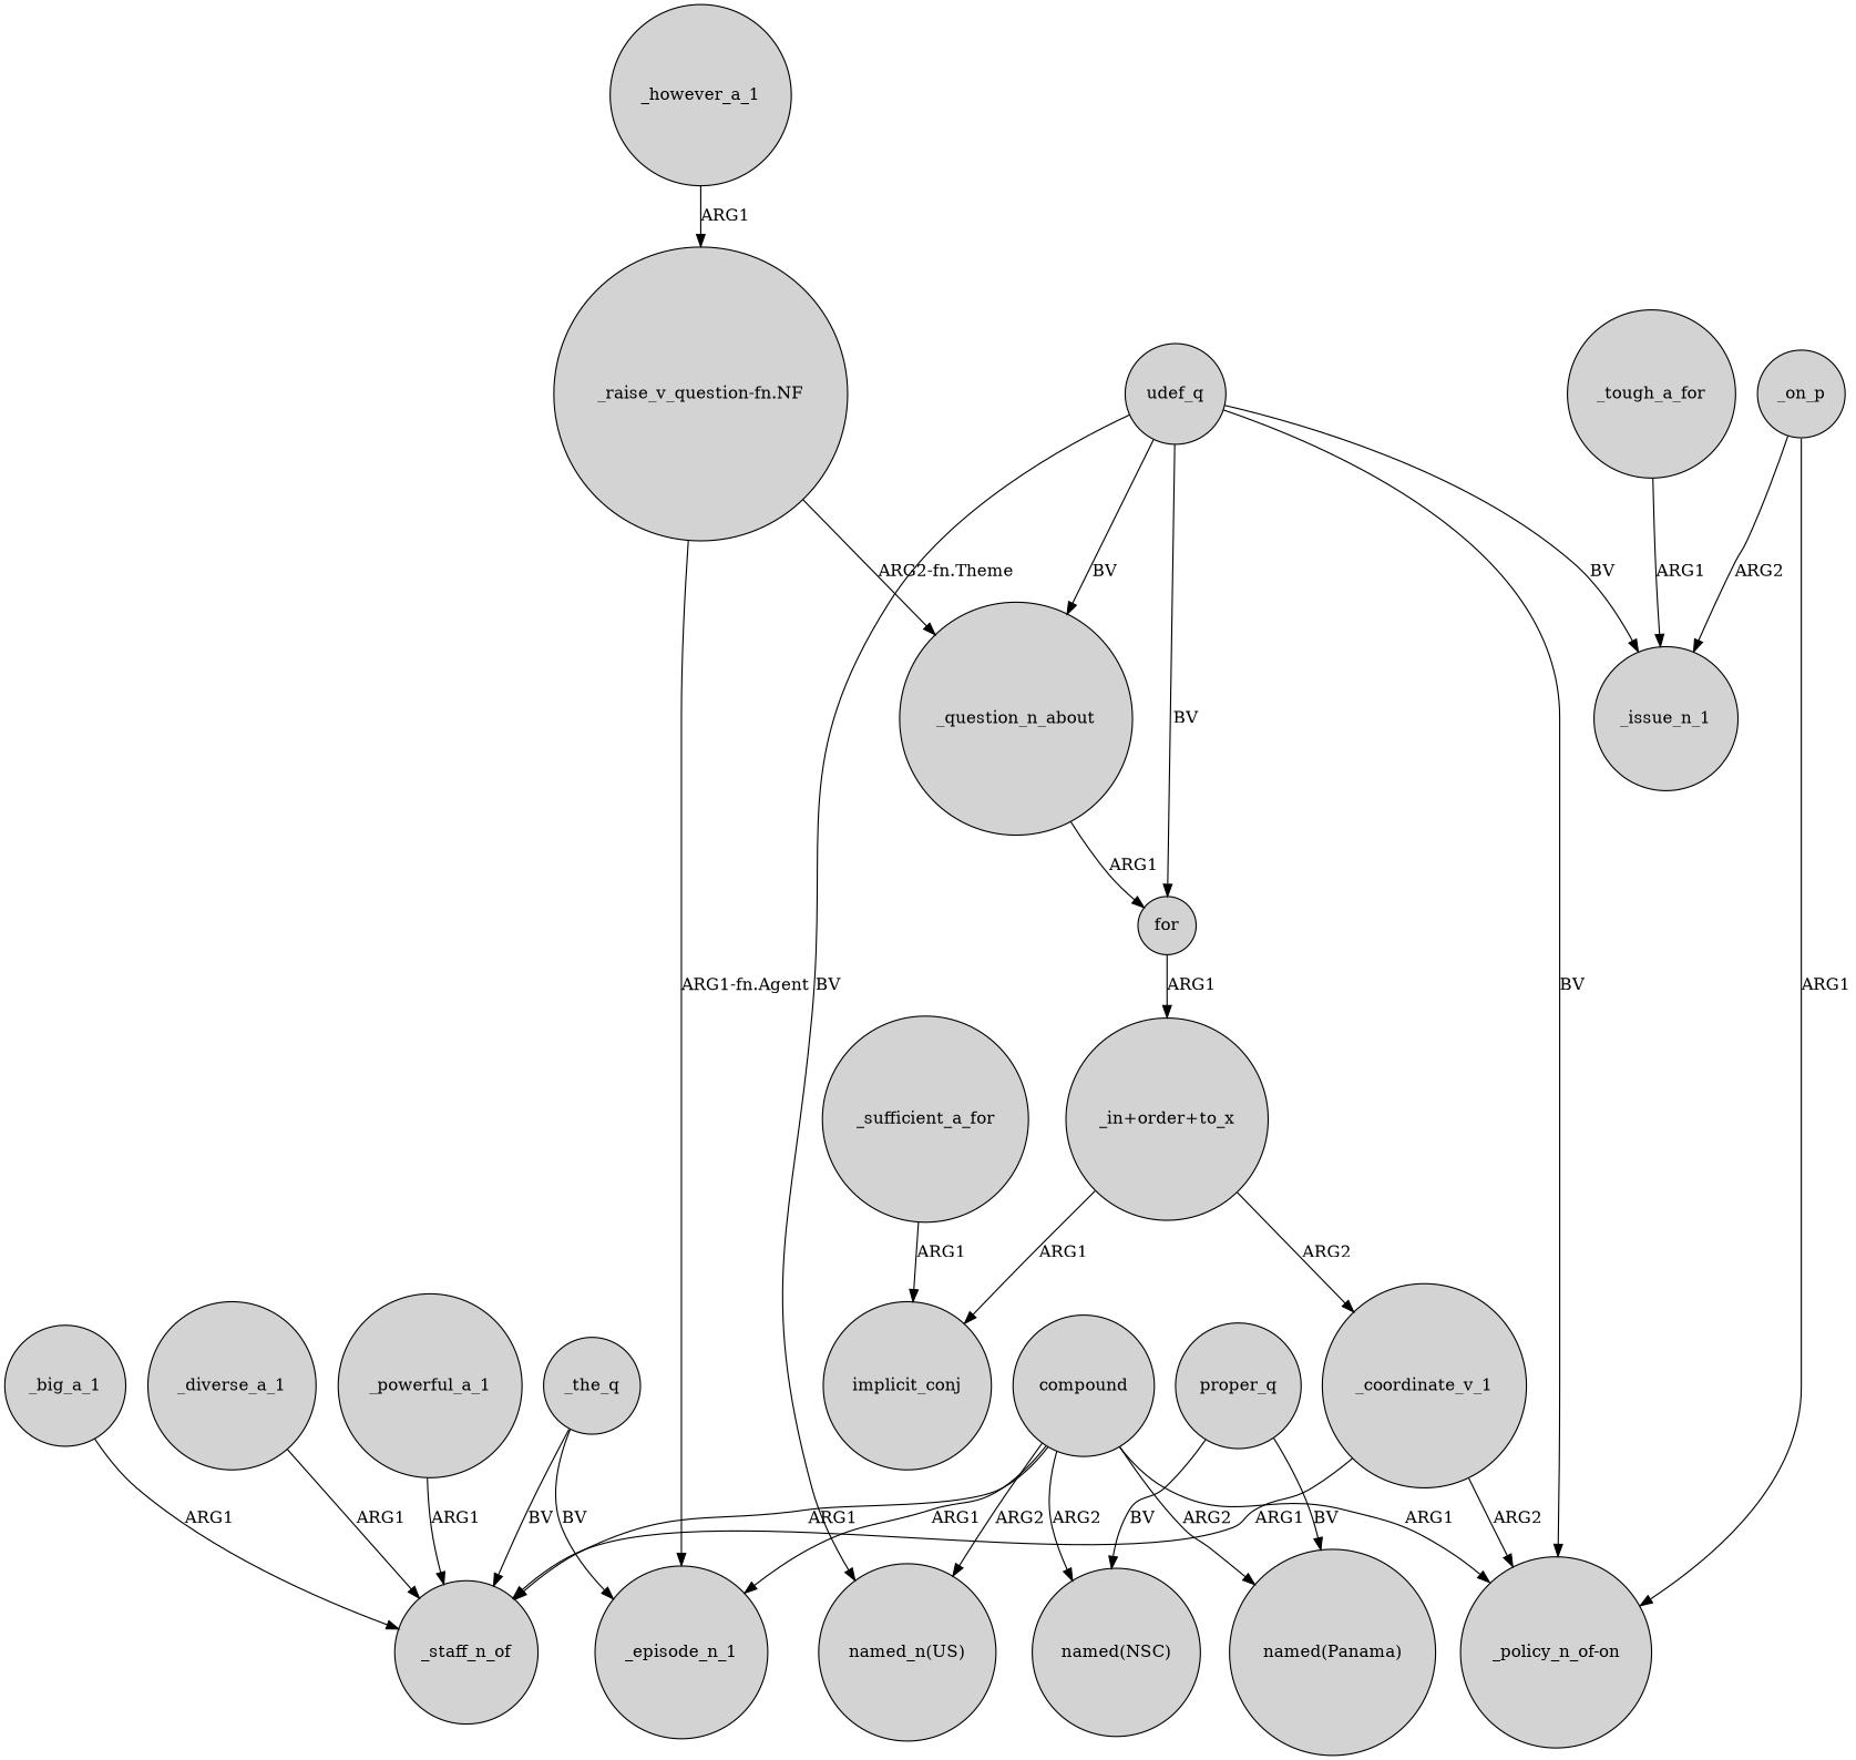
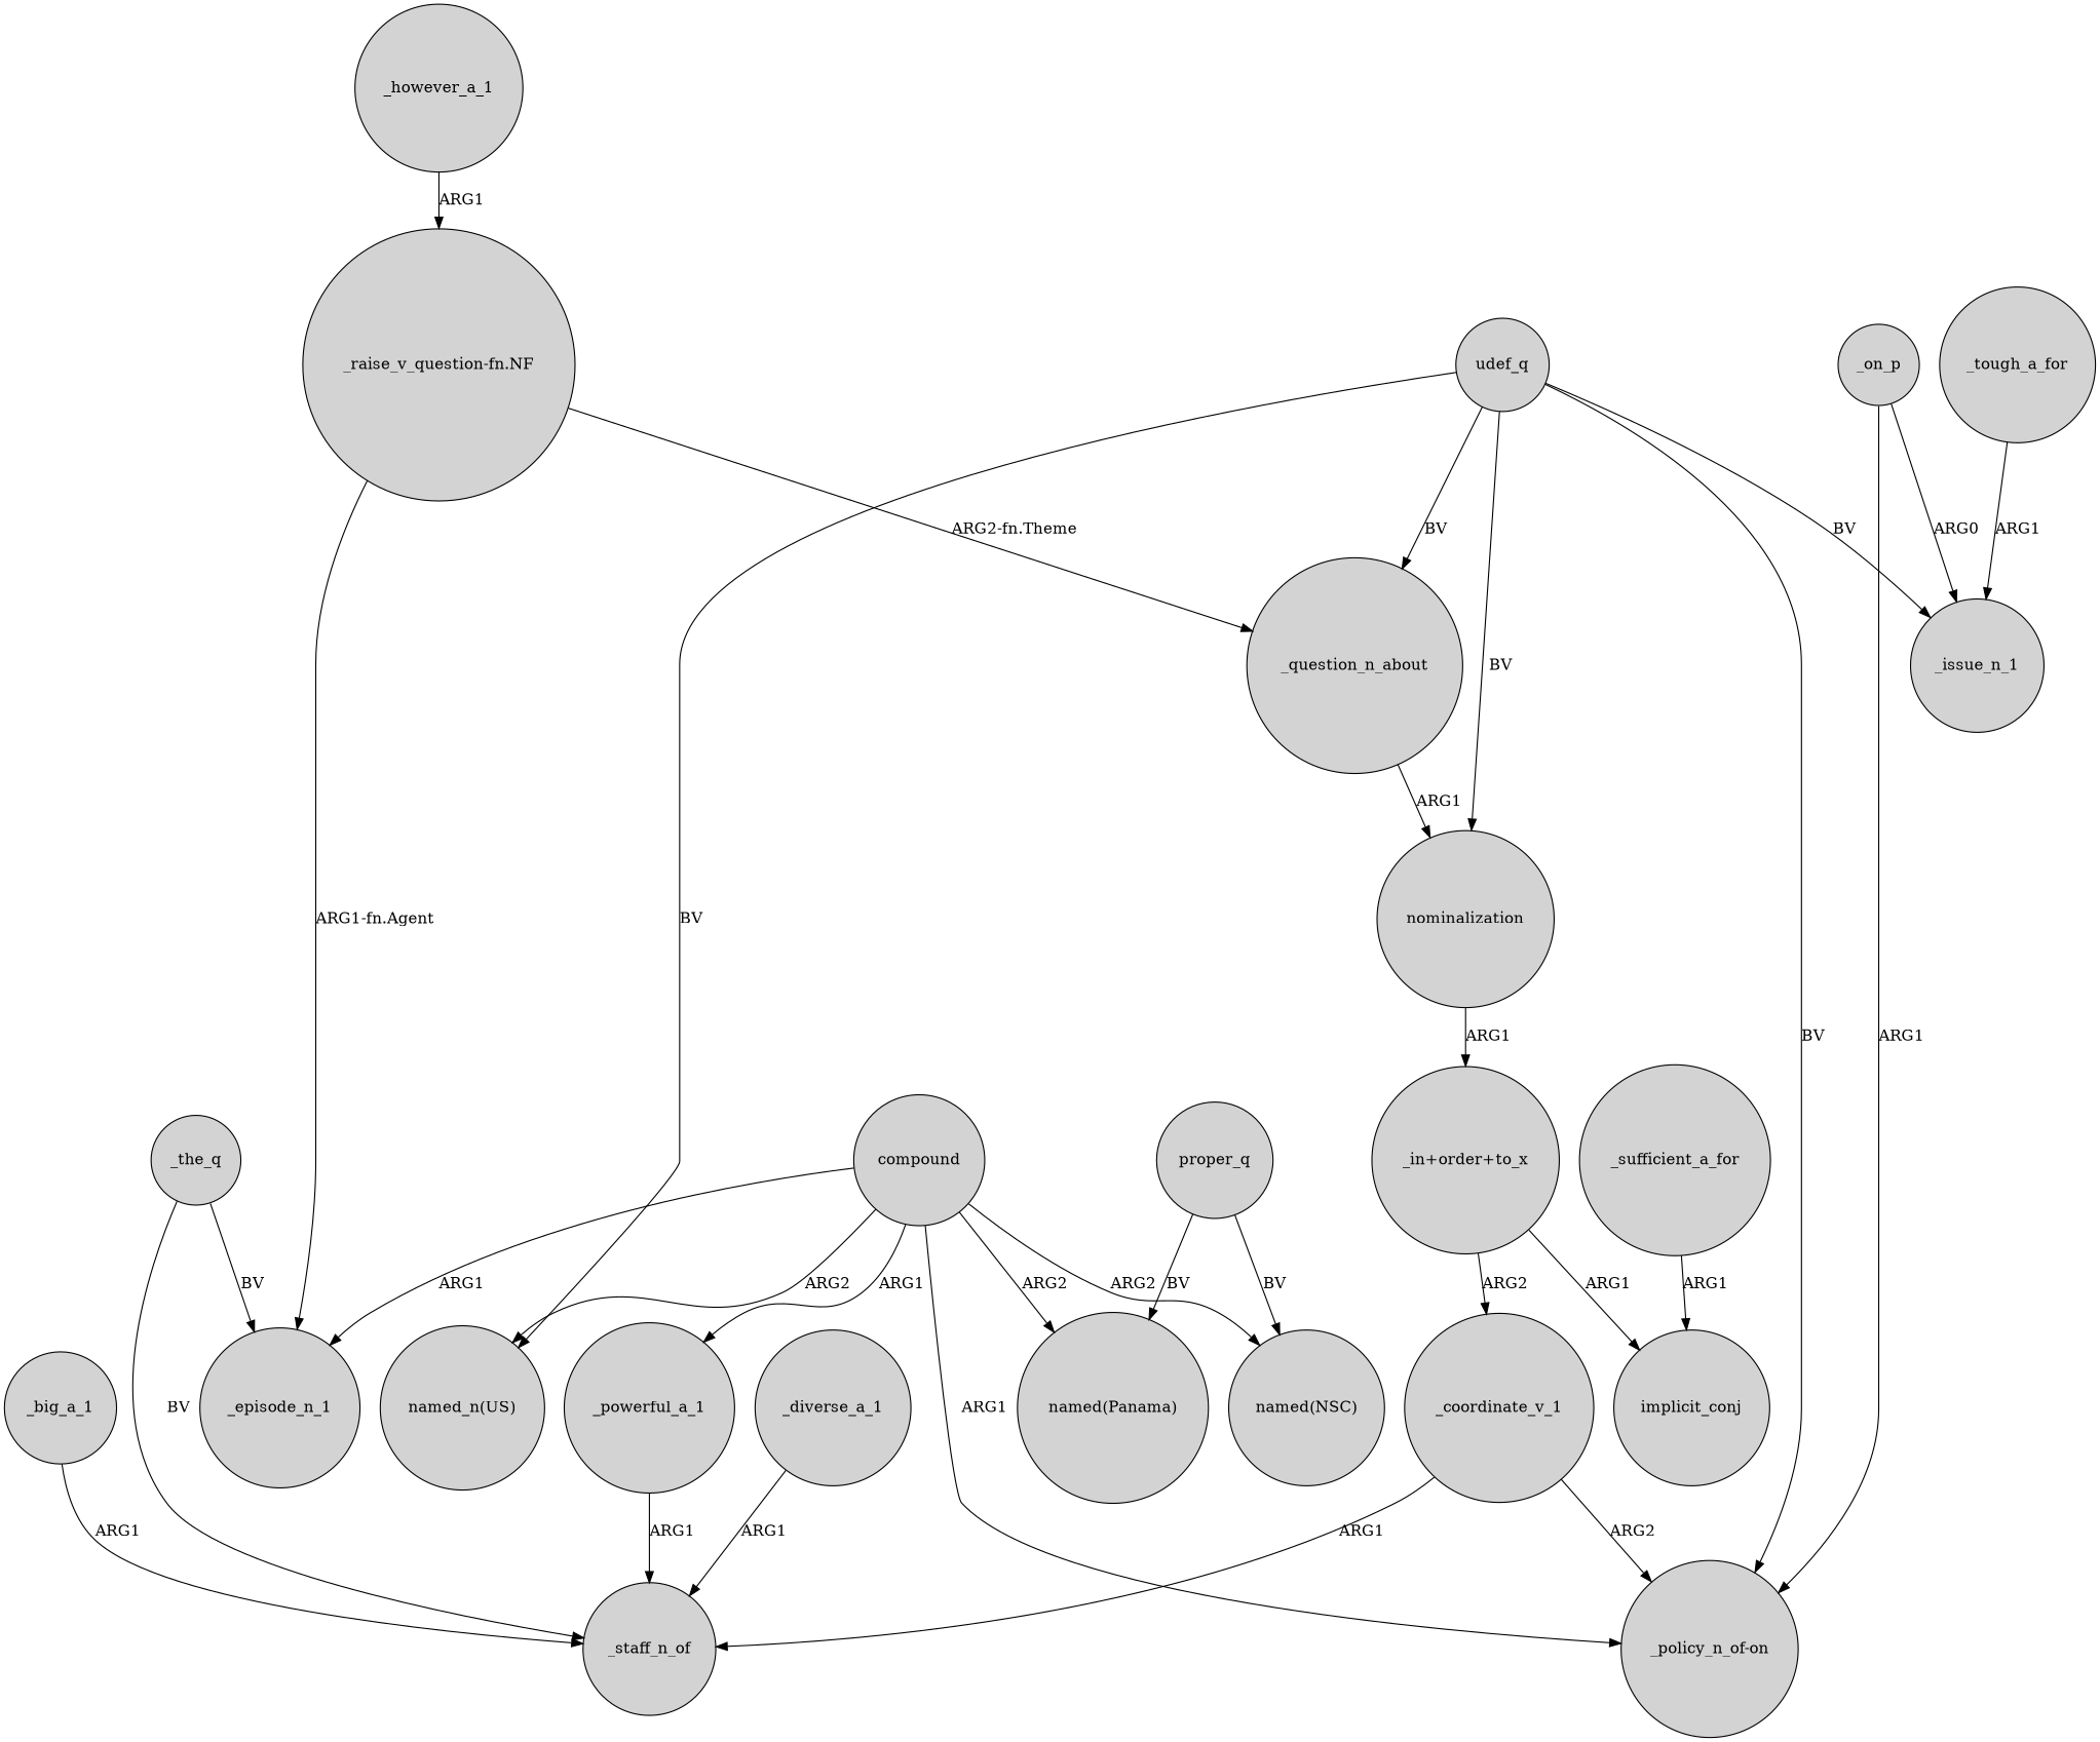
  digraph {
    node [shape=circle style=filled]
    compound
    _episode_n_1
    "named_n(US)"
    _staff_n_of
    "named(NSC)"
    "_policy_n_of-on"
    "named(Panama)"
    _sufficient_a_for
    implicit_conj
    "_in+order+to_x"
    _coordinate_v_1
    udef_q
    _question_n_about
-   nominalization [label=for]
+   nominalization
    _issue_n_1
    n16 [label="_raise_v_question-fn.NF"]
    _diverse_a_1
    _powerful_a_1
    proper_q
    _on_p
    _the_q
    _however_a_1
    _tough_a_for
    _big_a_1
    compound -> _episode_n_1 [label=ARG1]
    compound -> "named_n(US)" [label=ARG2]
-   compound -> _staff_n_of [label=ARG1]
+   compound -> _powerful_a_1 [label=ARG1]
    compound -> "named(NSC)" [label=ARG2]
    compound -> "_policy_n_of-on" [label=ARG1]
    compound -> "named(Panama)" [label=ARG2]
    _sufficient_a_for -> implicit_conj [label=ARG1]
    "_in+order+to_x" -> implicit_conj [label=ARG1]
    "_in+order+to_x" -> _coordinate_v_1 [label=ARG2]
    _coordinate_v_1 -> _staff_n_of [label=ARG1]
    _coordinate_v_1 -> "_policy_n_of-on" [label=ARG2]
    udef_q -> "named_n(US)" [label=BV]
    udef_q -> "_policy_n_of-on" [label=BV]
    udef_q -> _question_n_about [label=BV]
    udef_q -> nominalization [label=BV]
    udef_q -> _issue_n_1 [label=BV]
    _question_n_about -> nominalization [label=ARG1]
    nominalization -> "_in+order+to_x" [label=ARG1]
    n16 -> _episode_n_1 [label="ARG1-fn.Agent"]
    n16 -> _question_n_about [label="ARG2-fn.Theme"]
    _diverse_a_1 -> _staff_n_of [label=ARG1]
    _powerful_a_1 -> _staff_n_of [label=ARG1]
    proper_q -> "named(NSC)" [label=BV]
    proper_q -> "named(Panama)" [label=BV]
    _on_p -> "_policy_n_of-on" [label=ARG1]
-   _on_p -> _issue_n_1 [label=ARG2]
+   _on_p -> _issue_n_1 [label=ARG0]
    _the_q -> _episode_n_1 [label=BV]
    _the_q -> _staff_n_of [label=BV]
    _however_a_1 -> n16 [label=ARG1]
    _tough_a_for -> _issue_n_1 [label=ARG1]
    _big_a_1 -> _staff_n_of [label=ARG1]
  }
